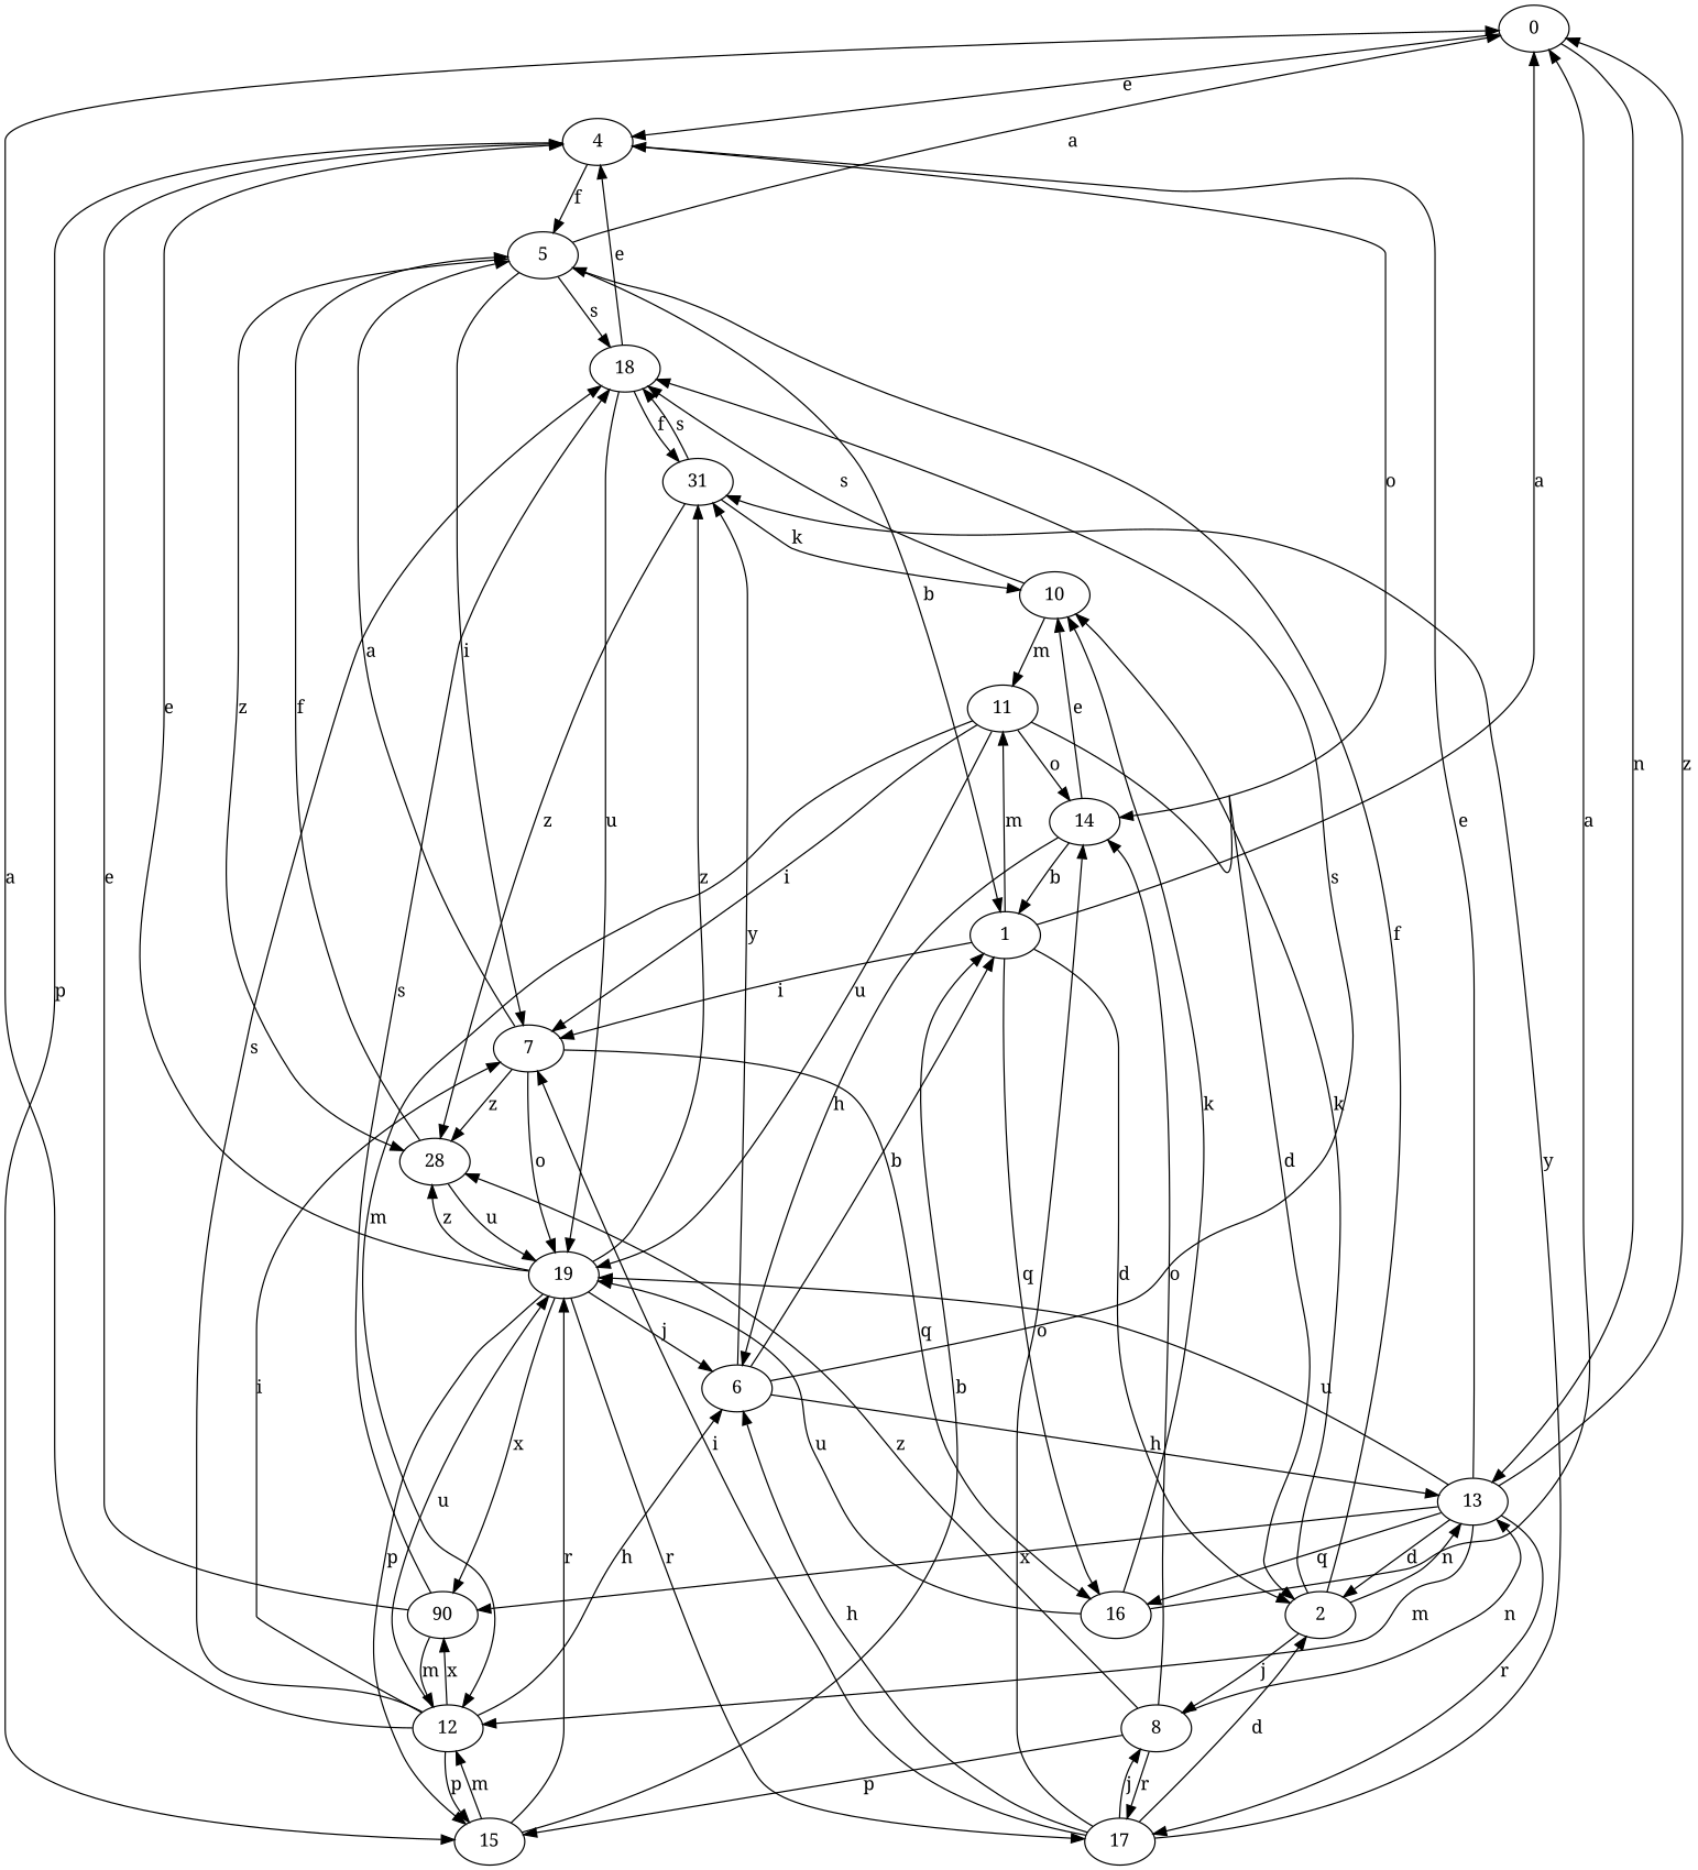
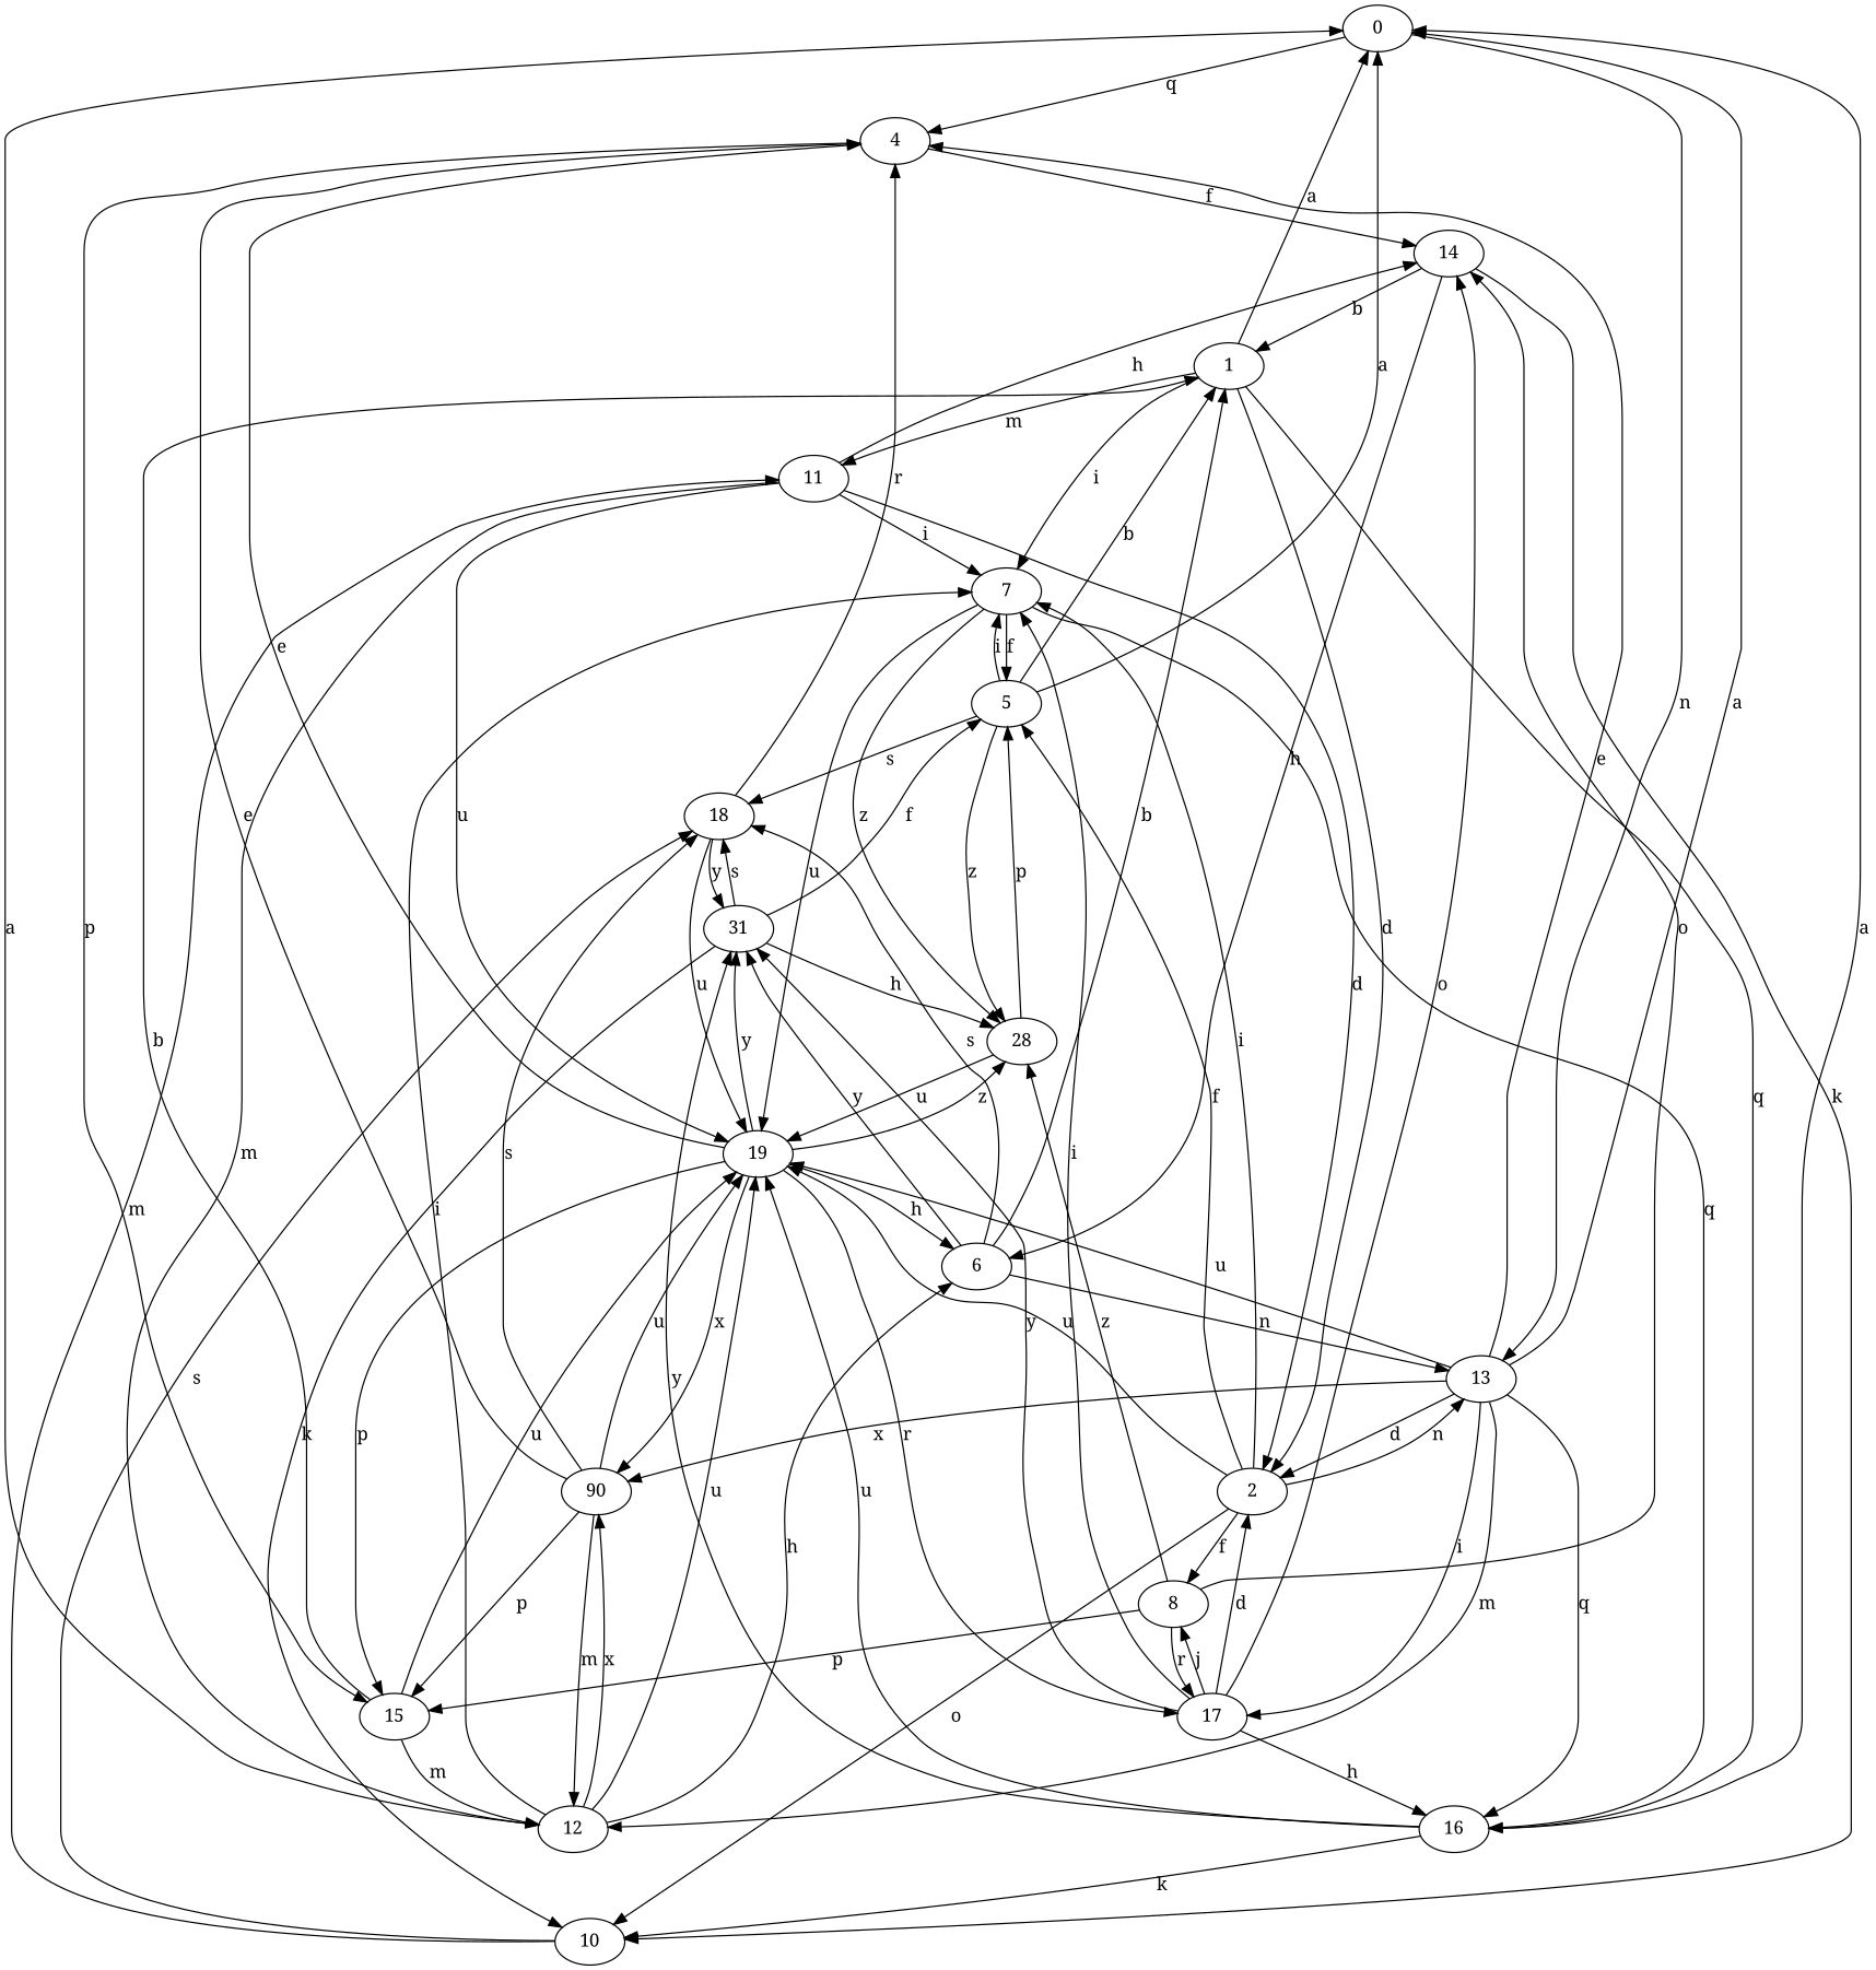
  strict digraph {
    fontname="Noto Serif"
    node [fontname="Noto Serif"]
    edge [fontname="Noto Serif"]
    0
    4
    13
    5
    14
    15
    2
    16
    19
    17
    12
    n12 [label=90]
    1
    7
    11
    8
    10
    28
    n19 [label=31]
    18
    6
-   0 -> 4 [label=e]
+   0 -> 4 [label=q]
    0 -> 13 [label=n]
-   4 -> 5 [label=f]
-   4 -> 14 [label=o]
+   n19 -> 5 [label=f]
+   4 -> 14 [label=f]
    4 -> 15 [label=p]
-   13 -> 0 [label=z]
+   13 -> 0 [label=a]
    13 -> 4 [label=e]
    13 -> 2 [label=d]
    13 -> 16 [label=q]
    13 -> 19 [label=u]
-   13 -> 17 [label=r]
+   13 -> 17 [label=i]
    13 -> 12 [label=m]
    13 -> n12 [label=x]
    5 -> 0 [label=a]
    5 -> 1 [label=b]
    5 -> 7 [label=i]
    5 -> 28 [label=z]
    5 -> 18 [label=s]
    14 -> 1 [label=b]
-   14 -> 10 [label=e]
+   14 -> 10 [label=k]
    14 -> 6 [label=h]
-   15 -> 19 [label=r]
+   15 -> 19 [label=u]
    15 -> 12 [label=m]
    15 -> 1 [label=b]
    2 -> 13 [label=n]
    2 -> 5 [label=f]
-   2 -> 8 [label=j]
-   2 -> 10 [label=k]
+   2 -> 19 [label=u]
+   2 -> 7 [label=i]
+   2 -> 8 [label=f]
+   2 -> 10 [label=o]
    16 -> 0 [label=a]
    16 -> 19 [label=u]
    16 -> 10 [label=k]
+   16 -> n19 [label=y]
    19 -> 4 [label=e]
    19 -> 15 [label=p]
    19 -> 17 [label=r]
    19 -> n12 [label=x]
    19 -> 28 [label=z]
-   19 -> n19 [label=z]
-   19 -> 6 [label=j]
+   19 -> n19 [label=y]
+   19 -> 6 [label=h]
    17 -> 14 [label=o]
    17 -> 2 [label=d]
    17 -> 7 [label=i]
    17 -> 8 [label=j]
    17 -> n19 [label=y]
-   17 -> 6 [label=h]
+   17 -> 16 [label=h]
    12 -> 0 [label=a]
-   12 -> 15 [label=p]
+   n12 -> 15 [label=p]
    12 -> 19 [label=u]
    12 -> n12 [label=x]
    12 -> 7 [label=i]
-   12 -> 18 [label=s]
    12 -> 6 [label=h]
    n12 -> 4 [label=e]
+   n12 -> 19 [label=u]
    n12 -> 12 [label=m]
    n12 -> 18 [label=s]
    1 -> 0 [label=a]
    1 -> 2 [label=d]
    1 -> 16 [label=q]
    1 -> 7 [label=i]
    1 -> 11 [label=m]
-   7 -> 5 [label=a]
+   7 -> 5 [label=f]
    7 -> 16 [label=q]
-   7 -> 19 [label=o]
+   7 -> 19 [label=u]
    7 -> 28 [label=z]
-   11 -> 14 [label=o]
+   11 -> 14 [label=h]
    11 -> 2 [label=d]
    11 -> 19 [label=u]
    11 -> 12 [label=m]
    11 -> 7 [label=i]
-   8 -> 13 [label=n]
    8 -> 14 [label=o]
    8 -> 15 [label=p]
    8 -> 17 [label=r]
    8 -> 28 [label=z]
    10 -> 11 [label=m]
    10 -> 18 [label=s]
-   28 -> 5 [label=f]
+   28 -> 5 [label=p]
    28 -> 19 [label=u]
    n19 -> 10 [label=k]
-   n19 -> 28 [label=z]
+   n19 -> 28 [label=h]
    n19 -> 18 [label=s]
-   18 -> 4 [label=e]
+   18 -> 4 [label=r]
    18 -> 19 [label=u]
-   18 -> n19 [label=f]
-   6 -> 13 [label=h]
+   18 -> n19 [label=y]
+   6 -> 13 [label=n]
    6 -> 1 [label=b]
    6 -> n19 [label=y]
    6 -> 18 [label=s]
  }
